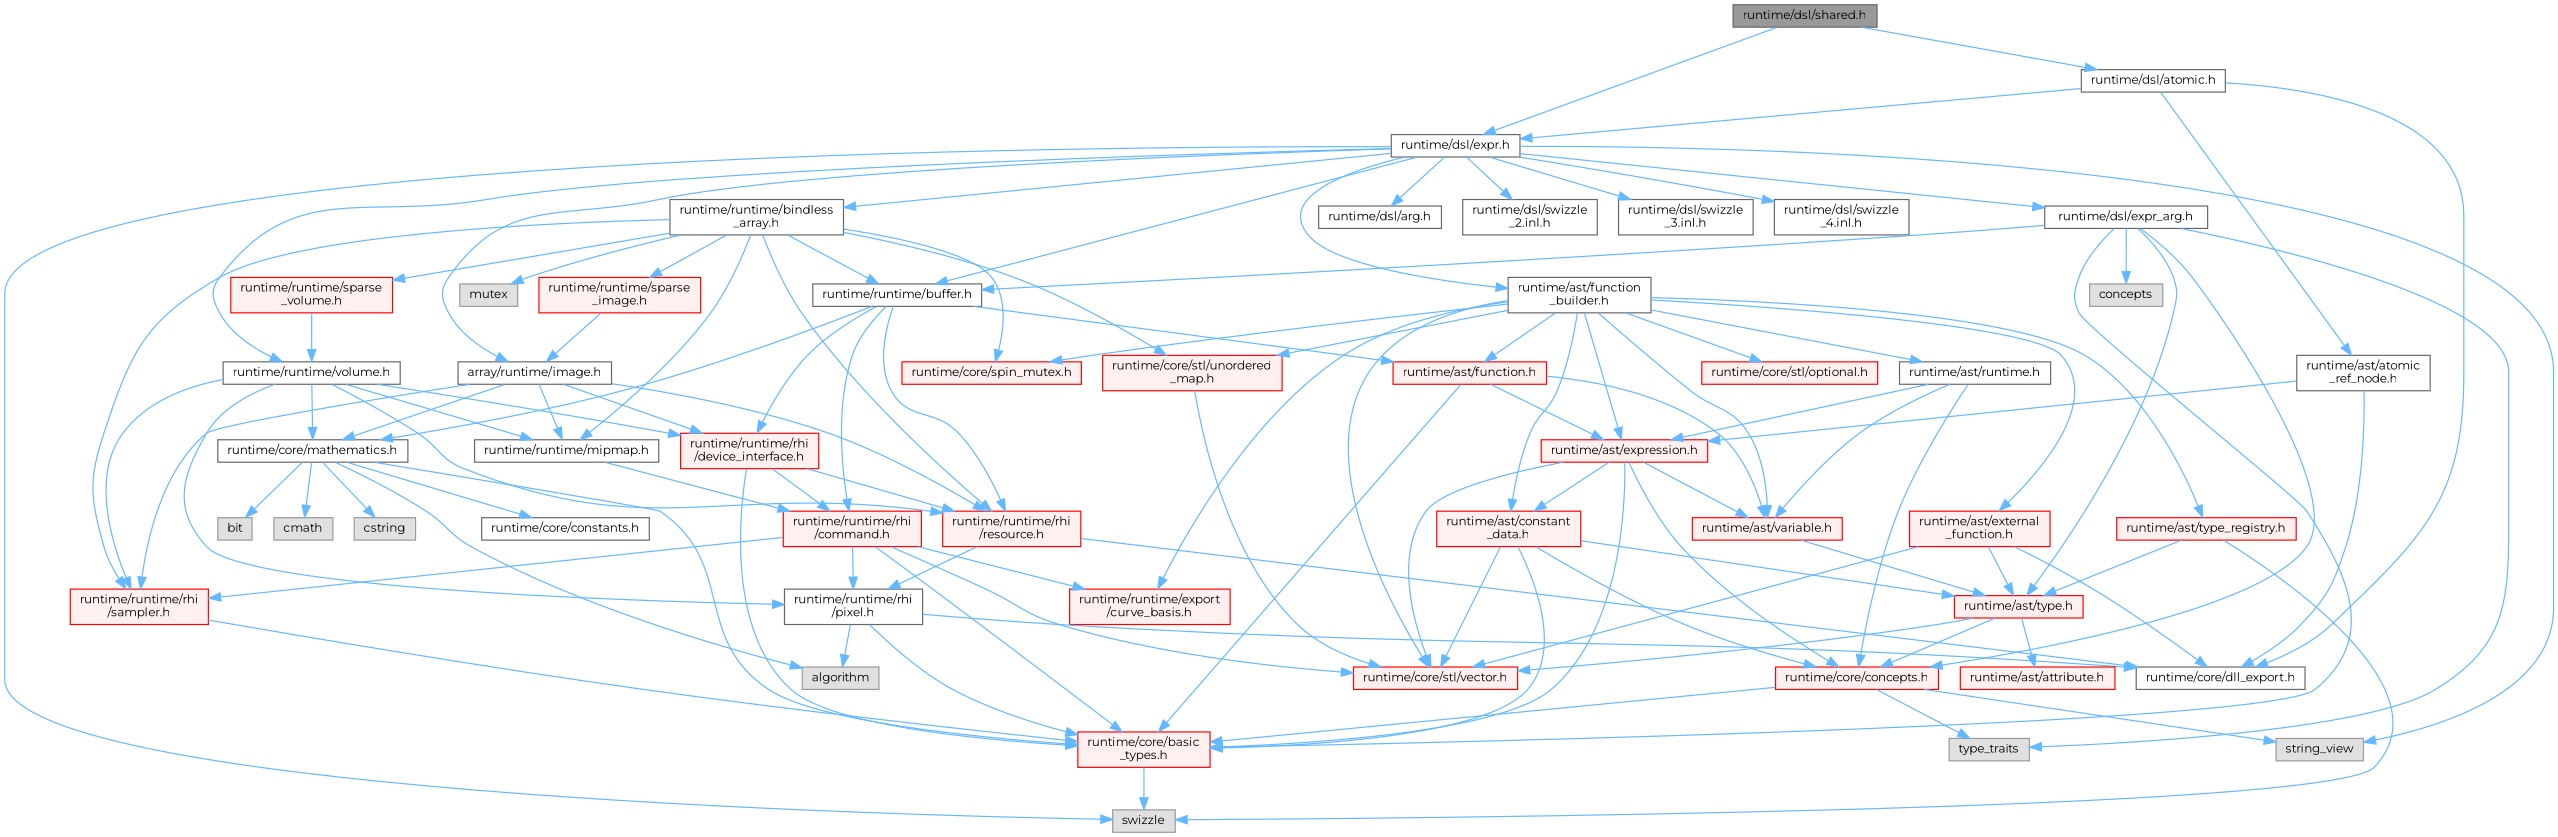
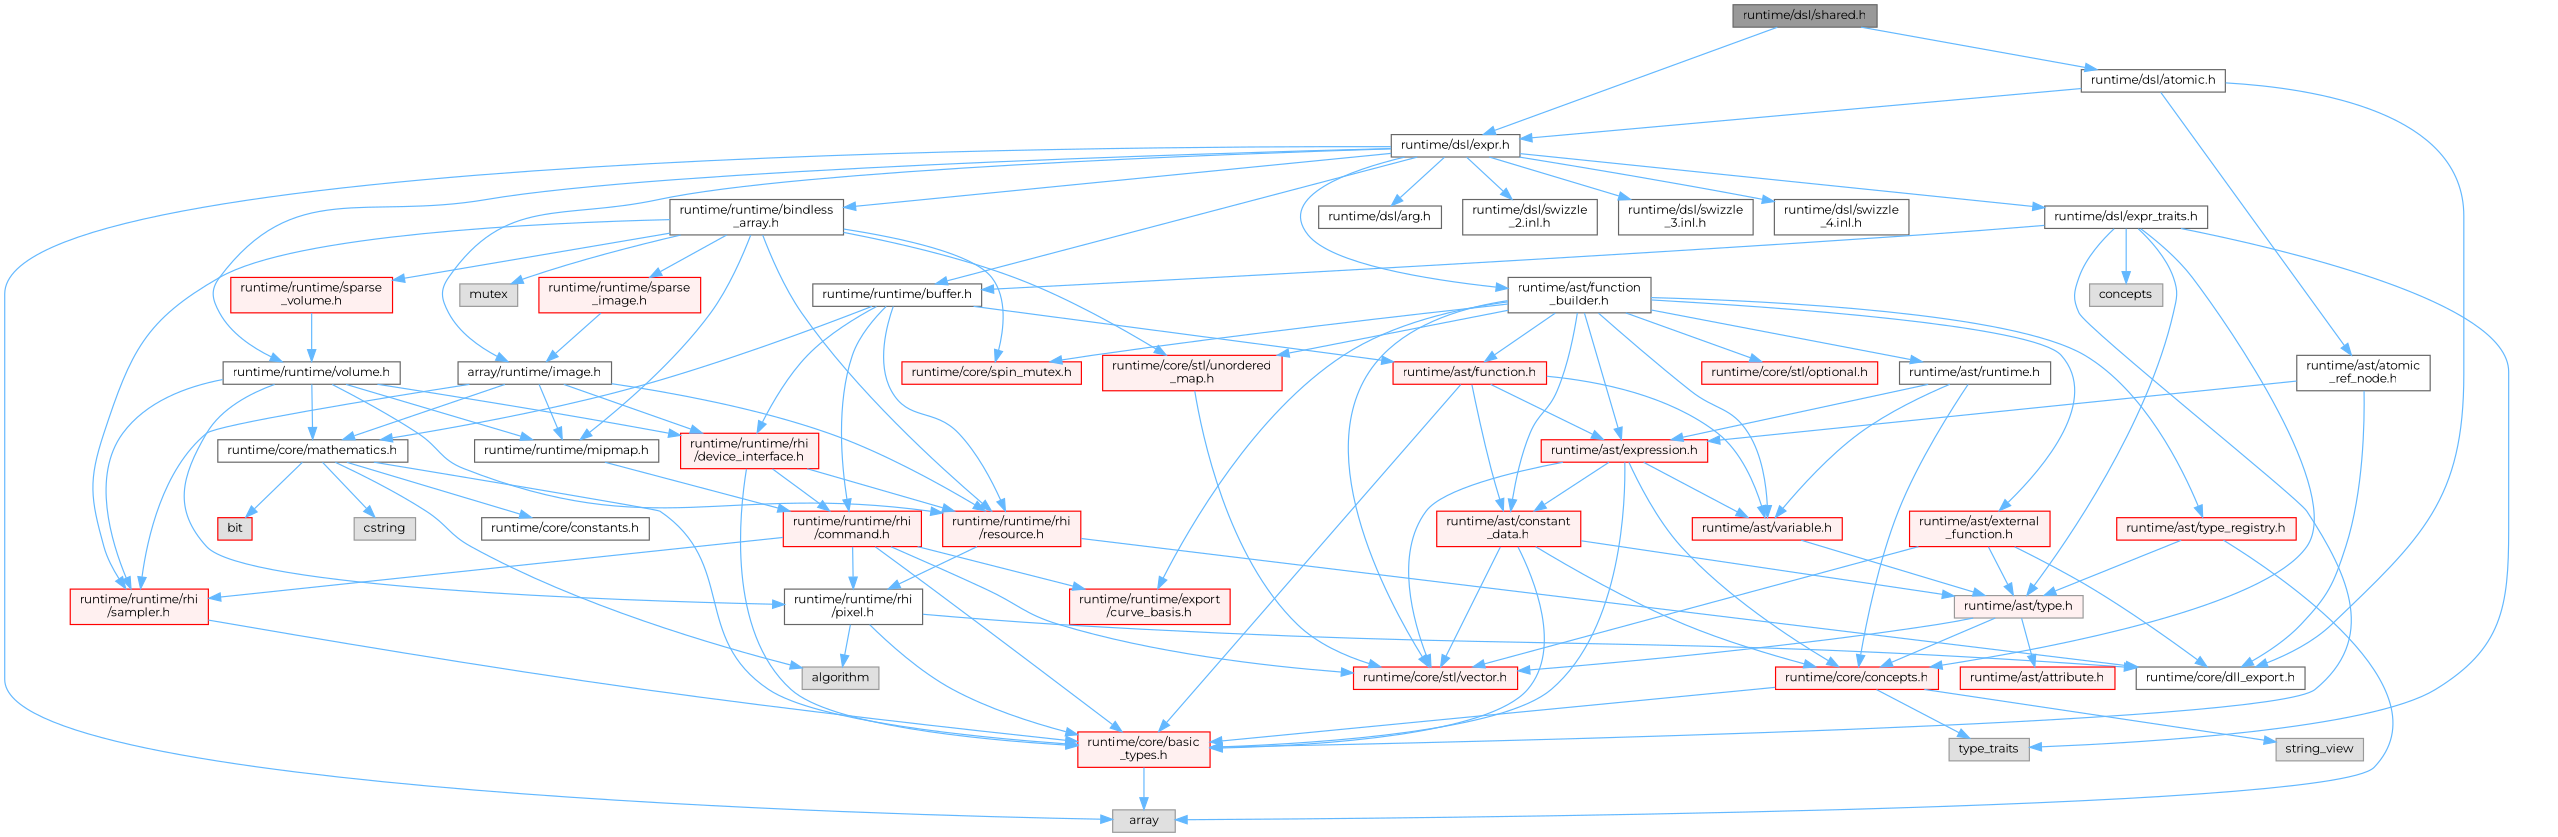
  digraph {
    fontname=Montserrat
    node [color=red fillcolor="#FFF0F0" fontname=Montserrat fontsize=10 shape=box style=filled]
    edge [color=steelblue1 fontname=Montserrat fontsize=10 labelfontname=Helvetica labelfontsize=10 style=solid]
    n1 [color=gray40 fillcolor=grey60 fontcolor=black height=0.2 label="runtime/dsl/shared.h" width=0.4]
    n2 [color=grey40 fillcolor=white height=0.2 label="runtime/dsl/expr.h" width=0.4]
    n3 [color=grey40 fillcolor=white height=0.2 label="runtime/dsl/atomic.h" width=0.4]
-   n4 [color=grey60 fillcolor="#E0E0E0" height=0.2 label=swizzle width=0.4]
+   n4 [color=grey60 fillcolor="#E0E0E0" height=0.2 label=array width=0.4]
    n5 [color=grey60 fillcolor="#E0E0E0" height=0.2 label=string_view width=0.4]
    n6 [color=grey40 fillcolor=white height=0.2 label="array/runtime/image.h" width=0.4]
    n7 [color=grey40 fillcolor=white height=0.2 label="runtime/runtime/volume.h" width=0.4]
    n8 [color=grey40 fillcolor=white height=0.2 label="runtime/runtime/buffer.h" width=0.4]
    n9 [color=grey40 fillcolor=white height=0.2 label="runtime/runtime/bindless\l_array.h" width=0.4]
    n10 [color=grey40 fillcolor=white height=0.2 label="runtime/ast/function\l_builder.h" width=0.4]
-   n11 [color=grey40 fillcolor=white height=0.2 label="runtime/dsl/expr_arg.h" width=0.4]
+   n11 [color=grey40 fillcolor=white height=0.2 label="runtime/dsl/expr_traits.h" width=0.4]
    n12 [color=grey40 fillcolor=white height=0.2 label="runtime/dsl/arg.h" width=0.4]
    n13 [color=grey40 fillcolor=white height=0.2 label="runtime/dsl/swizzle\l_2.inl.h" width=0.4]
    n14 [color=grey40 fillcolor=white height=0.2 label="runtime/dsl/swizzle\l_3.inl.h" width=0.4]
    n15 [color=grey40 fillcolor=white height=0.2 label="runtime/dsl/swizzle\l_4.inl.h" width=0.4]
    n16 [color=grey40 fillcolor=white height=0.2 label="runtime/core/dll_export.h" width=0.4]
    n17 [color=grey40 fillcolor=white height=0.2 label="runtime/ast/atomic\l_ref_node.h" width=0.4]
    n18 [color=grey40 fillcolor=white height=0.2 label="runtime/core/mathematics.h" width=0.4]
    n19 [height=0.2 label="runtime/runtime/rhi\l/resource.h" width=0.4]
    n20 [color=grey40 fillcolor=white height=0.2 label="runtime/runtime/mipmap.h" width=0.4]
    n21 [height=0.2 label="runtime/runtime/rhi\l/sampler.h" width=0.4]
    n22 [height=0.2 label="runtime/runtime/rhi\l/device_interface.h" width=0.4]
    n23 [color=grey40 fillcolor=white height=0.2 label="runtime/runtime/rhi\l/pixel.h" width=0.4]
    n24 [height=0.2 label="runtime/runtime/rhi\l/command.h" width=0.4]
    n25 [height=0.2 label="runtime/ast/function.h" width=0.4]
    n26 [color=grey60 fillcolor="#E0E0E0" height=0.2 label=mutex width=0.4]
    n27 [height=0.2 label="runtime/core/stl/unordered\l_map.h" width=0.4]
    n28 [height=0.2 label="runtime/core/spin_mutex.h" width=0.4]
    n29 [height=0.2 label="runtime/runtime/sparse\l_image.h" width=0.4]
    n30 [height=0.2 label="runtime/runtime/sparse\l_volume.h" width=0.4]
    n31 [height=0.2 label="runtime/core/stl/vector.h" width=0.4]
    n32 [height=0.2 label="runtime/runtime/export\l/curve_basis.h" width=0.4]
    n33 [height=0.2 label="runtime/ast/variable.h" width=0.4]
    n34 [height=0.2 label="runtime/ast/expression.h" width=0.4]
    n35 [height=0.2 label="runtime/ast/constant\l_data.h" width=0.4]
    n36 [color=grey40 fillcolor=white height=0.2 label="runtime/ast/runtime.h" width=0.4]
    n37 [height=0.2 label="runtime/ast/type_registry.h" width=0.4]
    n38 [height=0.2 label="runtime/ast/external\l_function.h" width=0.4]
    n39 [height=0.2 label="runtime/core/stl/optional.h" width=0.4]
    n40 [height=0.2 label="runtime/core/basic\l_types.h" width=0.4]
-   n41 [height=0.2 label="runtime/ast/type.h" width=0.4]
+   n41 [color=grey60 height=0.2 label="runtime/ast/type.h" width=0.4]
    n42 [height=0.2 label="runtime/core/concepts.h" width=0.4]
    n43 [color=grey60 fillcolor="#E0E0E0" height=0.2 label=type_traits width=0.4]
    n44 [color=grey60 fillcolor="#E0E0E0" height=0.2 label=concepts width=0.4]
-   n45 [color=grey60 fillcolor="#E0E0E0" height=0.2 label=bit width=0.4]
-   n46 [color=grey60 fillcolor="#E0E0E0" height=0.2 label=cmath width=0.4]
+   n45 [fillcolor="#E0E0E0" height=0.2 label=bit width=0.4]
    n47 [color=grey60 fillcolor="#E0E0E0" height=0.2 label=cstring width=0.4]
    n48 [color=grey60 fillcolor="#E0E0E0" height=0.2 label=algorithm width=0.4]
    n49 [color=grey40 fillcolor=white height=0.2 label="runtime/core/constants.h" width=0.4]
    n50 [height=0.2 label="runtime/ast/attribute.h" width=0.4]
    n1 -> n2
    n1 -> n3
    n2 -> n4
-   n2 -> n5
    n2 -> n6
    n2 -> n7
    n2 -> n8
    n2 -> n9
    n2 -> n10
    n2 -> n11
    n2 -> n12
    n2 -> n13
    n2 -> n14
    n2 -> n15
    n3 -> n2
    n3 -> n16
    n3 -> n17
    n6 -> n18
    n6 -> n19
    n6 -> n20
    n6 -> n21
    n6 -> n22
    n7 -> n18
    n7 -> n19
    n7 -> n20
    n7 -> n21
    n7 -> n22
    n7 -> n23
    n8 -> n18
    n8 -> n19
    n8 -> n22
    n8 -> n24
    n8 -> n25
-   n9 -> n8
    n9 -> n19
    n9 -> n20
    n9 -> n21
    n9 -> n26
    n9 -> n27
    n9 -> n28
    n9 -> n29
    n9 -> n30
    n10 -> n25
    n10 -> n27
    n10 -> n28
    n10 -> n31
    n10 -> n32
    n10 -> n33
    n10 -> n34
    n10 -> n35
    n10 -> n36
    n10 -> n37
    n10 -> n38
    n10 -> n39
    n11 -> n8
    n11 -> n40
    n11 -> n41
    n11 -> n42
    n11 -> n43
    n11 -> n44
    n17 -> n16
    n17 -> n34
    n18 -> n40
    n18 -> n45
-   n18 -> n46
    n18 -> n47
    n18 -> n48
    n18 -> n49
    n19 -> n16
    n19 -> n23
    n20 -> n24
    n21 -> n40
    n22 -> n19
    n22 -> n24
    n22 -> n40
    n23 -> n16
    n23 -> n40
    n23 -> n48
    n24 -> n21
    n24 -> n23
    n24 -> n31
    n24 -> n32
    n24 -> n40
    n25 -> n33
    n25 -> n34
+   n25 -> n35
    n25 -> n40
    n27 -> n31
    n29 -> n6
    n30 -> n7
    n33 -> n41
    n34 -> n31
    n34 -> n33
    n34 -> n35
    n34 -> n40
    n34 -> n42
    n35 -> n31
    n35 -> n40
    n35 -> n41
    n35 -> n42
    n36 -> n33
    n36 -> n34
    n36 -> n42
    n37 -> n4
    n37 -> n41
    n38 -> n16
    n38 -> n31
    n38 -> n41
    n40 -> n4
    n41 -> n31
    n41 -> n42
    n41 -> n50
    n42 -> n5
    n42 -> n40
    n42 -> n43
  }
